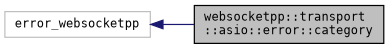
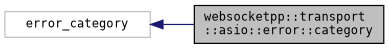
  digraph {
    rankdir=LR
    fontname="DejaVu Sans Mono"
    node [fontname="DejaVu Sans Mono" fontsize=10 shape=record style=filled]
    n1 [color=black fillcolor=grey75 fontcolor=black height=0.2 label="websocketpp::transport\l::asio::error::category" width=0.4]
-   n2 [color=grey75 fillcolor=white height=0.2 label=error_websocketpp width=0.4]
+   n2 [color=grey75 fillcolor=white height=0.2 label=error_category width=0.4]
    n2 -> n1 [color=midnightblue dir=back fontname="DejaVu Sans Mono" fontsize=10 labelfontname=Helvetica labelfontsize=10 style=solid]
  }
